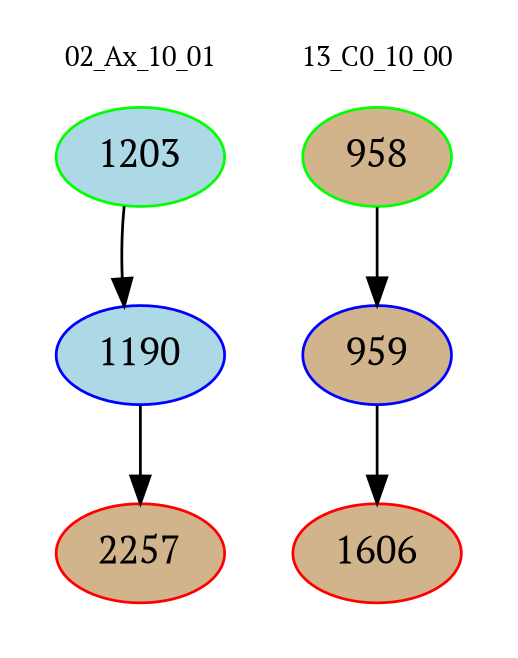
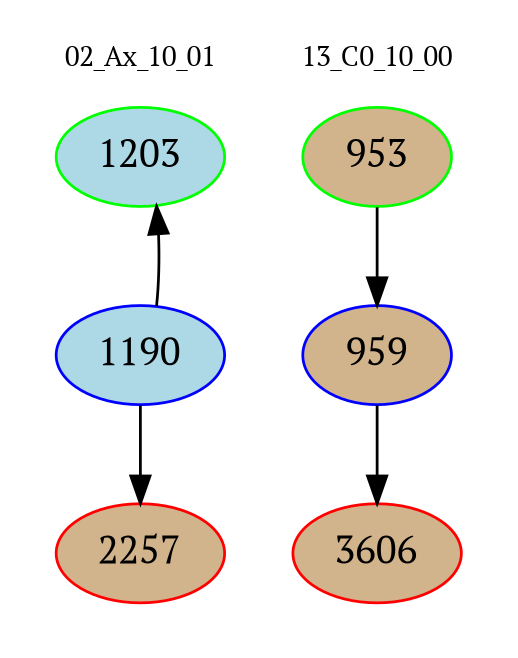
  digraph {
    fontname="PT Serif"
    node [color=green fillcolor=tan fontname="PT Serif" style=filled]
    edge [color=black fontname="PT Serif"]
    n1 [fillcolor=lightblue label=1203]
    n2 [color=blue fillcolor=lightblue label=1190]
    n3 [color=red label=2257]
-   n4 [label=958]
+   n4 [label=953]
    n5 [color=blue label=959]
-   n6 [color=red label=1606]
+   n6 [color=red label=3606]
    subgraph cluster_1 {
      color=white
      fontsize=10
      label="02_Ax_10_01"
      n1
      n2
      n3
    }
    subgraph cluster_2 {
      color=white
      fontsize=10
      label="13_C0_10_00"
      n4
      n5
      n6
    }
-   n1 -> n2
+   n2 -> n1
    n2 -> n3
    n4 -> n5
    n5 -> n6
  }
